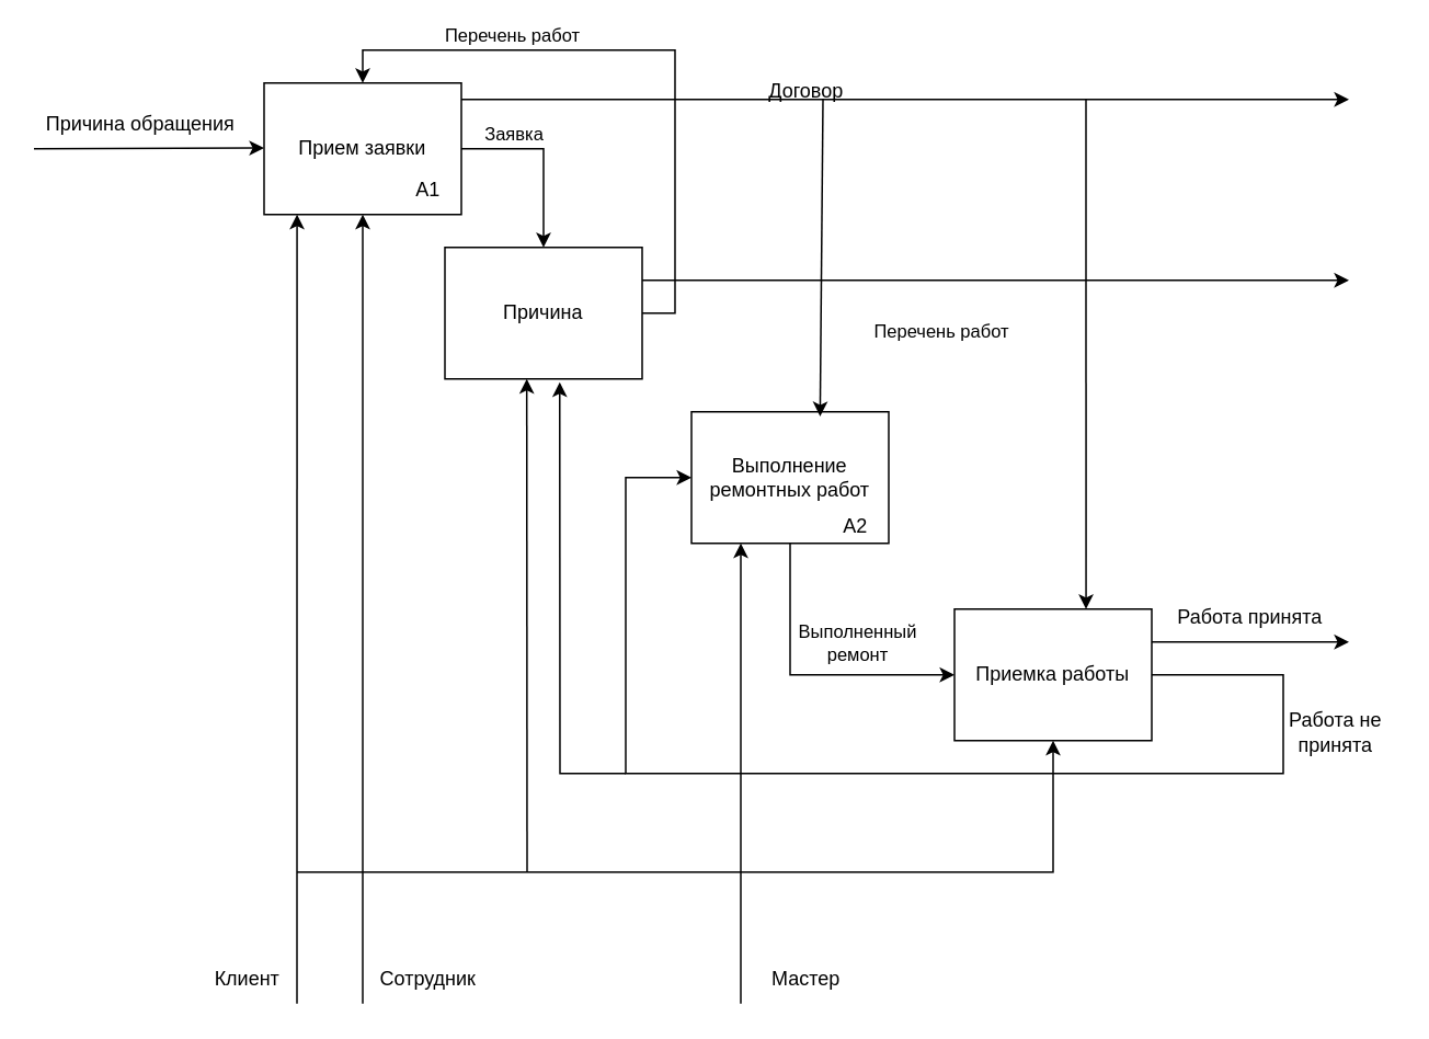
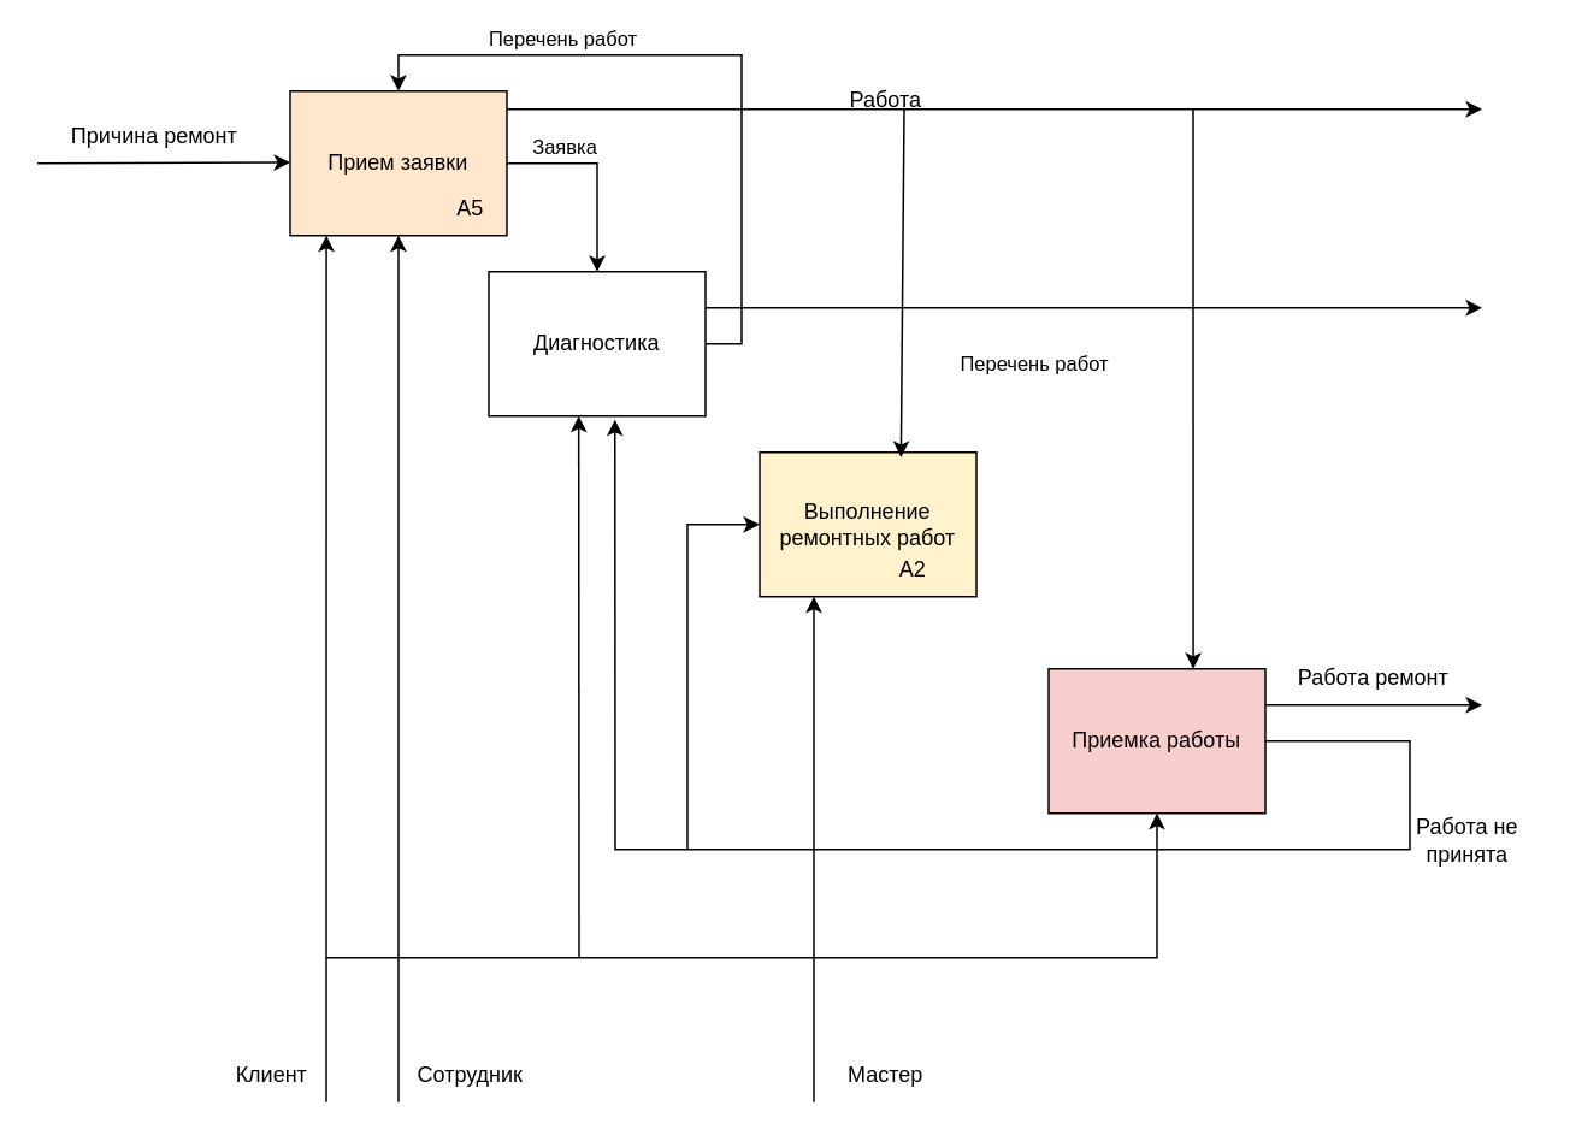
  <mxCell id="0" />
  <mxCell id="1" parent="0" />
  <mxCell id="2" style="edgeStyle=orthogonalEdgeStyle;rounded=0;orthogonalLoop=1;jettySize=auto;html=1;exitX=1;exitY=0.5;exitDx=0;exitDy=0;entryX=0.5;entryY=0;entryDx=0;entryDy=0;" parent="1" source="4" target="7" edge="1"><mxGeometry relative="1" as="geometry" /></mxCell>
  <mxCell id="3" value="Заявка" style="edgeLabel;html=1;align=center;verticalAlign=middle;resizable=0;points=[];" parent="2" vertex="1" connectable="0"><mxGeometry x="-0.429" y="-1" relative="1" as="geometry"><mxPoint y="-11" as="offset" /></mxGeometry></mxCell>
- <mxCell id="4" value="Прием заявки" style="rounded=0;whiteSpace=wrap;html=1;" parent="1" vertex="1"><mxGeometry x="160" y="50" width="120" height="80" as="geometry" /></mxCell>
+ <mxCell id="4" value="Прием заявки" style="rounded=0;whiteSpace=wrap;html=1;fillColor=#ffe6cc;" parent="1" vertex="1"><mxGeometry x="160" y="50" width="120" height="80" as="geometry" /></mxCell>
  <mxCell id="5" style="edgeStyle=orthogonalEdgeStyle;rounded=0;orthogonalLoop=1;jettySize=auto;html=1;exitX=1;exitY=0.5;exitDx=0;exitDy=0;entryX=0.5;entryY=0;entryDx=0;entryDy=0;" parent="1" source="7" target="4" edge="1"><mxGeometry relative="1" as="geometry"><mxPoint x="460" y="80" as="targetPoint" /><Array as="points"><mxPoint x="410" y="190" /><mxPoint x="410" y="30" /><mxPoint x="220" y="30" /></Array></mxGeometry></mxCell>
  <mxCell id="6" value="Перечень работ" style="edgeLabel;html=1;align=center;verticalAlign=middle;resizable=0;points=[];" parent="5" vertex="1" connectable="0"><mxGeometry x="-0.64" y="2" relative="1" as="geometry"><mxPoint x="163" y="60" as="offset" /></mxGeometry></mxCell>
- <mxCell id="7" value="Причина" style="rounded=0;whiteSpace=wrap;html=1;" parent="1" vertex="1"><mxGeometry x="270" y="150" width="120" height="80" as="geometry" /></mxCell>
- <mxCell id="8" style="edgeStyle=orthogonalEdgeStyle;rounded=0;orthogonalLoop=1;jettySize=auto;html=1;exitX=0.5;exitY=1;exitDx=0;exitDy=0;entryX=0;entryY=0.5;entryDx=0;entryDy=0;" parent="1" source="10" target="11" edge="1"><mxGeometry relative="1" as="geometry"><mxPoint x="510" y="470" as="targetPoint" /><mxPoint x="310" y="390" as="sourcePoint" /><Array as="points"><mxPoint x="480" y="410" /></Array></mxGeometry></mxCell>
- <mxCell id="9" value="Выполненный &lt;br&gt;ремонт" style="edgeLabel;html=1;align=center;verticalAlign=middle;resizable=0;points=[];" parent="8" vertex="1" connectable="0"><mxGeometry x="0.166" y="2" relative="1" as="geometry"><mxPoint x="15" y="-18" as="offset" /></mxGeometry></mxCell>
- <mxCell id="10" value="Выполнение ремонтных работ" style="rounded=0;whiteSpace=wrap;html=1;" parent="1" vertex="1"><mxGeometry x="420" y="250" width="120" height="80" as="geometry" /></mxCell>
- <mxCell id="11" value="Приемка работы" style="rounded=0;whiteSpace=wrap;html=1;" parent="1" vertex="1"><mxGeometry x="580" y="370" width="120" height="80" as="geometry" /></mxCell>
- <mxCell id="12" value="А1" style="text;html=1;strokeColor=none;fillColor=none;align=center;verticalAlign=middle;whiteSpace=wrap;rounded=0;" parent="1" vertex="1"><mxGeometry x="230" y="100" width="60" height="30" as="geometry" /></mxCell>
- <mxCell id="13" value="А2" style="text;html=1;strokeColor=none;fillColor=none;align=center;verticalAlign=middle;whiteSpace=wrap;rounded=0;" parent="1" vertex="1"><mxGeometry x="500" y="310" width="40" height="20" as="geometry" /></mxCell>
+ <mxCell id="7" value="Диагностика" style="rounded=0;whiteSpace=wrap;html=1;" parent="1" vertex="1"><mxGeometry x="270" y="150" width="120" height="80" as="geometry" /></mxCell>
+ <mxCell id="10" value="Выполнение ремонтных работ" style="rounded=0;whiteSpace=wrap;html=1;fillColor=#fff2cc;" parent="1" vertex="1"><mxGeometry x="420" y="250" width="120" height="80" as="geometry" /></mxCell>
+ <mxCell id="11" value="Приемка работы" style="rounded=0;whiteSpace=wrap;html=1;fillColor=#f8cecc;" parent="1" vertex="1"><mxGeometry x="580" y="370" width="120" height="80" as="geometry" /></mxCell>
+ <mxCell id="12" value="А5" style="text;html=1;strokeColor=none;fillColor=none;align=center;verticalAlign=middle;whiteSpace=wrap;rounded=0;" parent="1" vertex="1"><mxGeometry x="230" y="100" width="60" height="30" as="geometry" /></mxCell>
+ <mxCell id="13" value="А2" style="text;html=1;strokeColor=none;fillColor=none;align=center;verticalAlign=middle;whiteSpace=wrap;rounded=0;" parent="1" vertex="1"><mxGeometry x="485" y="305" width="40" height="20" as="geometry" /></mxCell>
  <mxCell id="14" value="" style="endArrow=classic;html=1;rounded=0;exitX=0;exitY=1;exitDx=0;exitDy=0;exitPerimeter=0;" parent="1" source="15" edge="1"><mxGeometry width="50" height="50" relative="1" as="geometry"><mxPoint x="-50" y="89.5" as="sourcePoint" /><mxPoint x="160" y="89.5" as="targetPoint" /></mxGeometry></mxCell>
- <mxCell id="15" value="Причина обращения" style="text;html=1;strokeColor=none;fillColor=none;align=center;verticalAlign=middle;whiteSpace=wrap;rounded=0;" parent="1" vertex="1"><mxGeometry y="60" width="130" height="30" as="geometry" x="20" /></mxCell>
+ <mxCell id="15" value="Причина ремонт" style="text;html=1;strokeColor=none;fillColor=none;align=center;verticalAlign=middle;whiteSpace=wrap;rounded=0;" parent="1" vertex="1"><mxGeometry y="60" width="130" height="30" as="geometry" x="20" /></mxCell>
  <mxCell id="16" value="" style="endArrow=classic;html=1;rounded=0;exitX=1;exitY=0.5;exitDx=0;exitDy=0;" parent="1" edge="1"><mxGeometry width="50" height="50" relative="1" as="geometry"><mxPoint x="700" y="390" as="sourcePoint" /><mxPoint x="820" y="390" as="targetPoint" /><Array as="points"><mxPoint x="820" y="390" /></Array></mxGeometry></mxCell>
- <mxCell id="17" value="Работа принята" style="text;html=1;strokeColor=none;fillColor=none;align=center;verticalAlign=middle;whiteSpace=wrap;rounded=0;" parent="1" vertex="1"><mxGeometry x="710" y="360" width="100" height="30" as="geometry" /></mxCell>
+ <mxCell id="17" value="Работа ремонт" style="text;html=1;strokeColor=none;fillColor=none;align=center;verticalAlign=middle;whiteSpace=wrap;rounded=0;" parent="1" vertex="1"><mxGeometry x="710" y="360" width="100" height="30" as="geometry" /></mxCell>
  <mxCell id="18" value="" style="endArrow=classic;html=1;rounded=0;exitX=1;exitY=0.75;exitDx=0;exitDy=0;entryX=0;entryY=0.5;entryDx=0;entryDy=0;" parent="1" target="10" edge="1"><mxGeometry width="50" height="50" relative="1" as="geometry"><mxPoint x="700" y="410" as="sourcePoint" /><mxPoint x="420" y="290" as="targetPoint" /><Array as="points"><mxPoint x="780" y="410" /><mxPoint x="780" y="470" /><mxPoint x="380" y="470" /><mxPoint x="380" y="290" /></Array></mxGeometry></mxCell>
- <mxCell id="19" value="Работа не принята" style="text;html=1;strokeColor=none;fillColor=none;align=center;verticalAlign=middle;whiteSpace=wrap;rounded=0;" parent="1" vertex="1"><mxGeometry x="777" y="430" width="70" height="30" as="geometry" /></mxCell>
+ <mxCell id="19" value="Работа не принята" style="text;html=1;strokeColor=none;fillColor=none;align=center;verticalAlign=middle;whiteSpace=wrap;rounded=0;" parent="1" vertex="1"><mxGeometry x="777" y="450" width="70" height="30" as="geometry" /></mxCell>
  <mxCell id="20" value="" style="endArrow=classic;html=1;rounded=0;entryX=0.167;entryY=1;entryDx=0;entryDy=0;entryPerimeter=0;" parent="1" target="4" edge="1"><mxGeometry width="50" height="50" relative="1" as="geometry"><mxPoint x="180" y="610" as="sourcePoint" /><mxPoint x="180" y="320" as="targetPoint" /></mxGeometry></mxCell>
  <mxCell id="21" value="Клиент" style="text;html=1;strokeColor=none;fillColor=none;align=center;verticalAlign=middle;whiteSpace=wrap;rounded=0;" parent="1" vertex="1"><mxGeometry x="120" y="580" width="60" height="30" as="geometry" /></mxCell>
  <mxCell id="22" value="" style="endArrow=classic;html=1;rounded=0;entryX=0.25;entryY=1;entryDx=0;entryDy=0;" parent="1" target="10" edge="1"><mxGeometry width="50" height="50" relative="1" as="geometry"><mxPoint x="450" y="610" as="sourcePoint" /><mxPoint x="480" y="390" as="targetPoint" /></mxGeometry></mxCell>
  <mxCell id="23" value="Мастер" style="text;html=1;strokeColor=none;fillColor=none;align=center;verticalAlign=middle;whiteSpace=wrap;rounded=0;" parent="1" vertex="1"><mxGeometry x="460" y="580" width="60" height="30" as="geometry" /></mxCell>
  <mxCell id="24" value="" style="endArrow=classic;html=1;rounded=0;entryX=0.415;entryY=1.055;entryDx=0;entryDy=0;entryPerimeter=0;" parent="1" edge="1"><mxGeometry width="50" height="50" relative="1" as="geometry"><mxPoint x="320" y="530" as="sourcePoint" /><mxPoint x="319.8" y="230" as="targetPoint" /></mxGeometry></mxCell>
  <mxCell id="25" value="" style="endArrow=classic;html=1;rounded=0;entryX=0.5;entryY=1;entryDx=0;entryDy=0;" parent="1" target="4" edge="1"><mxGeometry width="50" height="50" relative="1" as="geometry"><mxPoint x="220" y="610" as="sourcePoint" /><mxPoint x="240" y="230" as="targetPoint" /></mxGeometry></mxCell>
  <mxCell id="26" value="Сотрудник" style="text;html=1;strokeColor=none;fillColor=none;align=center;verticalAlign=middle;whiteSpace=wrap;rounded=0;" parent="1" vertex="1"><mxGeometry x="230" y="580" width="60" height="30" as="geometry" /></mxCell>
  <mxCell id="27" value="" style="endArrow=classic;html=1;rounded=0;entryX=0.5;entryY=1;entryDx=0;entryDy=0;" parent="1" target="11" edge="1"><mxGeometry width="50" height="50" relative="1" as="geometry"><mxPoint x="180" y="530" as="sourcePoint" /><mxPoint x="680" y="510" as="targetPoint" /><Array as="points"><mxPoint x="640" y="530" /></Array></mxGeometry></mxCell>
  <mxCell id="28" value="" style="endArrow=classic;html=1;rounded=0;entryX=0.582;entryY=1.025;entryDx=0;entryDy=0;entryPerimeter=0;" parent="1" target="7" edge="1"><mxGeometry width="50" height="50" relative="1" as="geometry"><mxPoint x="380" y="470" as="sourcePoint" /><mxPoint x="350" y="240" as="targetPoint" /><Array as="points"><mxPoint x="340" y="470" /></Array></mxGeometry></mxCell>
  <mxCell id="29" value="" style="endArrow=classic;html=1;rounded=0;" parent="1" edge="1"><mxGeometry width="50" height="50" relative="1" as="geometry"><mxPoint x="280" y="60" as="sourcePoint" /><mxPoint x="820" y="60" as="targetPoint" /></mxGeometry></mxCell>
- <mxCell id="30" value="Договор" style="text;html=1;strokeColor=none;fillColor=none;align=center;verticalAlign=middle;whiteSpace=wrap;rounded=0;" parent="1" vertex="1"><mxGeometry x="460" y="40" width="60" height="30" as="geometry" /></mxCell>
+ <mxCell id="30" value="Работа" style="text;html=1;strokeColor=none;fillColor=none;align=center;verticalAlign=middle;whiteSpace=wrap;rounded=0;" parent="1" vertex="1"><mxGeometry x="460" y="40" width="60" height="30" as="geometry" /></mxCell>
  <mxCell id="31" value="" style="endArrow=classic;html=1;rounded=0;entryX=0.652;entryY=0.035;entryDx=0;entryDy=0;entryPerimeter=0;" parent="1" target="10" edge="1"><mxGeometry width="50" height="50" relative="1" as="geometry"><mxPoint x="500" y="60" as="sourcePoint" /><mxPoint x="500" y="240" as="targetPoint" /></mxGeometry></mxCell>
  <mxCell id="32" value="" style="endArrow=classic;html=1;rounded=0;entryX=0.667;entryY=0;entryDx=0;entryDy=0;entryPerimeter=0;" parent="1" target="11" edge="1"><mxGeometry width="50" height="50" relative="1" as="geometry"><mxPoint x="660" y="60" as="sourcePoint" /><mxPoint x="720" y="80" as="targetPoint" /></mxGeometry></mxCell>
  <mxCell id="33" value="" style="endArrow=classic;html=1;rounded=0;exitX=1;exitY=0.25;exitDx=0;exitDy=0;" parent="1" source="7" edge="1"><mxGeometry width="50" height="50" relative="1" as="geometry"><mxPoint x="710" y="170" as="sourcePoint" /><mxPoint x="820" y="170" as="targetPoint" /></mxGeometry></mxCell>
  <mxCell id="34" value="Перечень работ" style="edgeLabel;html=1;align=center;verticalAlign=middle;resizable=0;points=[];" parent="1" vertex="1" connectable="0"><mxGeometry x="310" y="20" as="geometry" /></mxCell>
